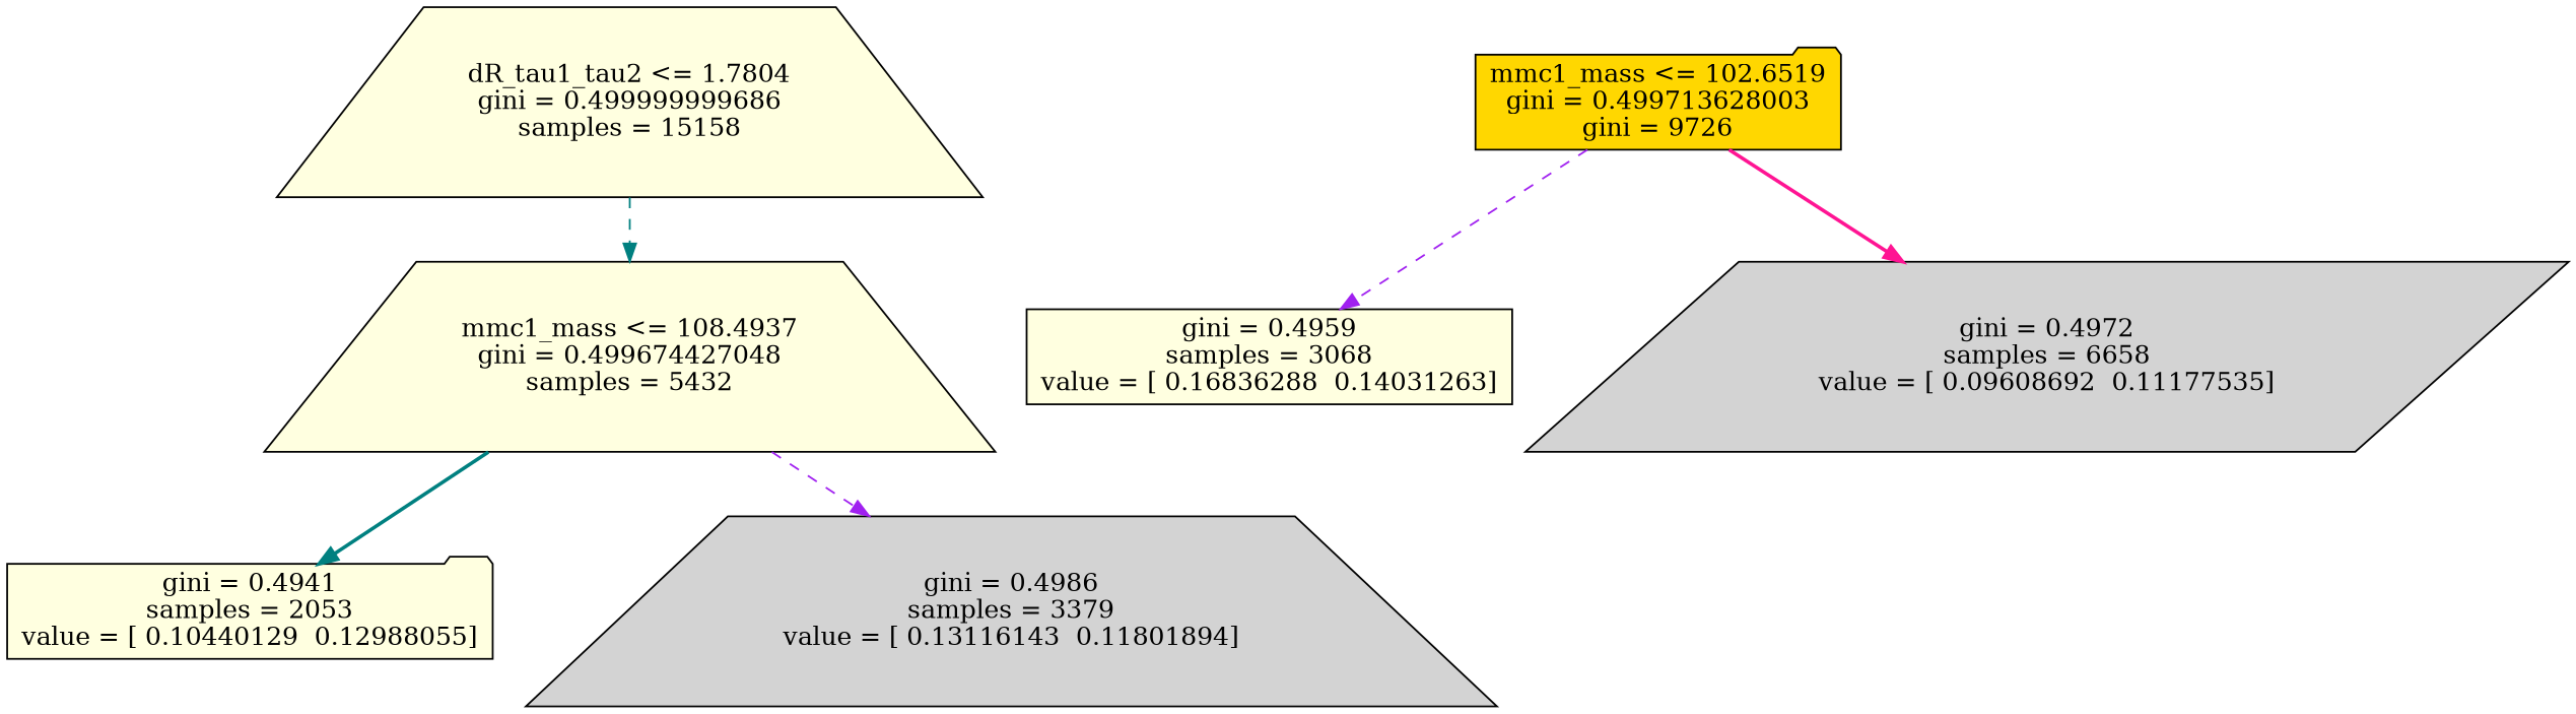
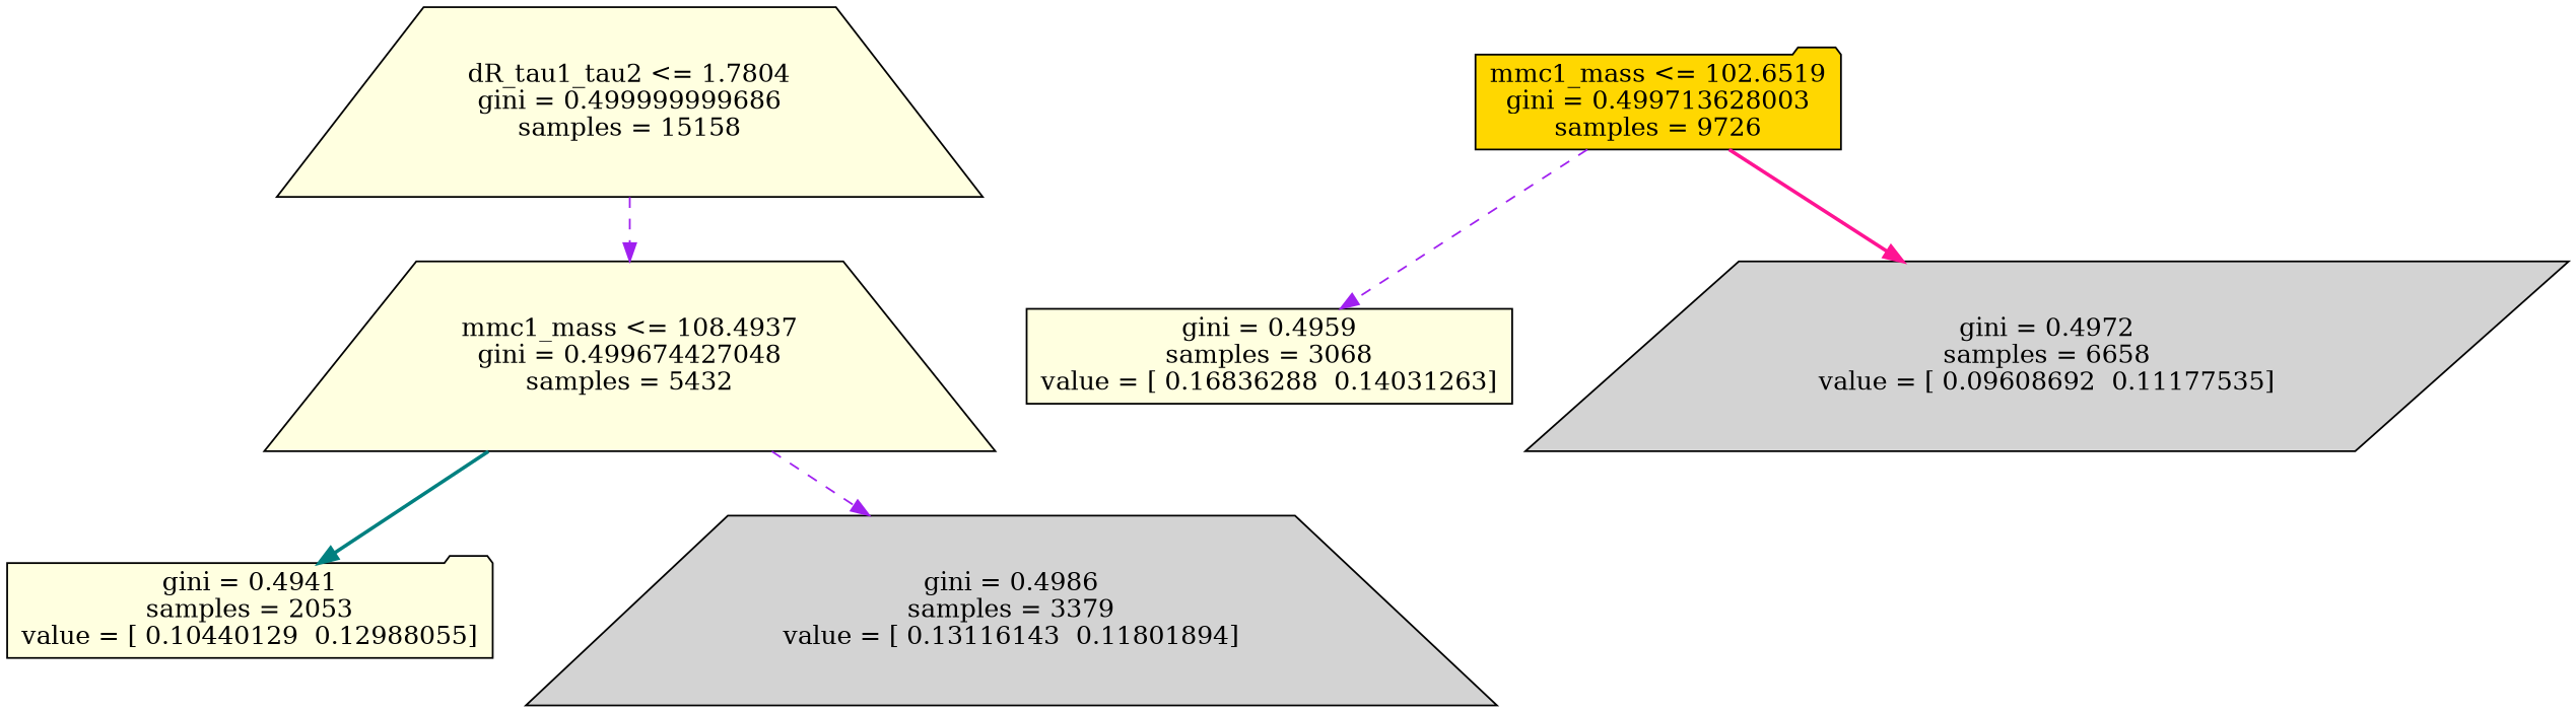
  digraph {
    fontname="DejaVu Serif"
    node [fillcolor=lightyellow fontname="DejaVu Serif" shape=trapezium style=filled]
    edge [color=teal fontname="DejaVu Serif" style=dashed]
    n1 [label="dR_tau1_tau2 <= 1.7804\ngini = 0.499999999686\nsamples = 15158"]
    n2 [label="mmc1_mass <= 108.4937\ngini = 0.499674427048\nsamples = 5432"]
-   n3 [fillcolor=gold label="mmc1_mass <= 102.6519\ngini = 0.499713628003\ngini = 9726" shape=folder]
+   n3 [fillcolor=gold label="mmc1_mass <= 102.6519\ngini = 0.499713628003\nsamples = 9726" shape=folder]
    n4 [label="gini = 0.4959\nsamples = 3068\nvalue = [ 0.16836288  0.14031263]" shape=box]
    n5 [fillcolor=lightgrey label="gini = 0.4972\nsamples = 6658\nvalue = [ 0.09608692  0.11177535]" shape=parallelogram]
    n6 [label="gini = 0.4941\nsamples = 2053\nvalue = [ 0.10440129  0.12988055]" shape=folder]
    n7 [fillcolor=lightgrey label="gini = 0.4986\nsamples = 3379\nvalue = [ 0.13116143  0.11801894]"]
-   n1 -> n2
+   n1 -> n2 [color=purple]
    n2 -> n6 [style=bold]
    n2 -> n7 [color=purple]
    n3 -> n4 [color=purple]
    n3 -> n5 [color=deeppink style=bold]
  }
